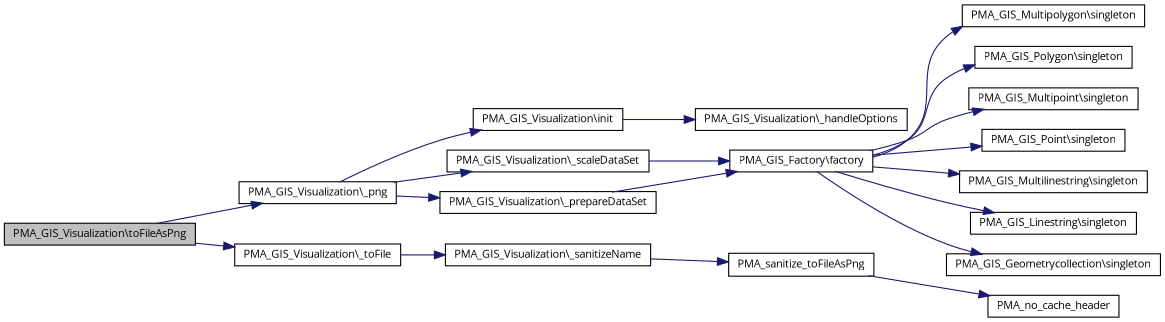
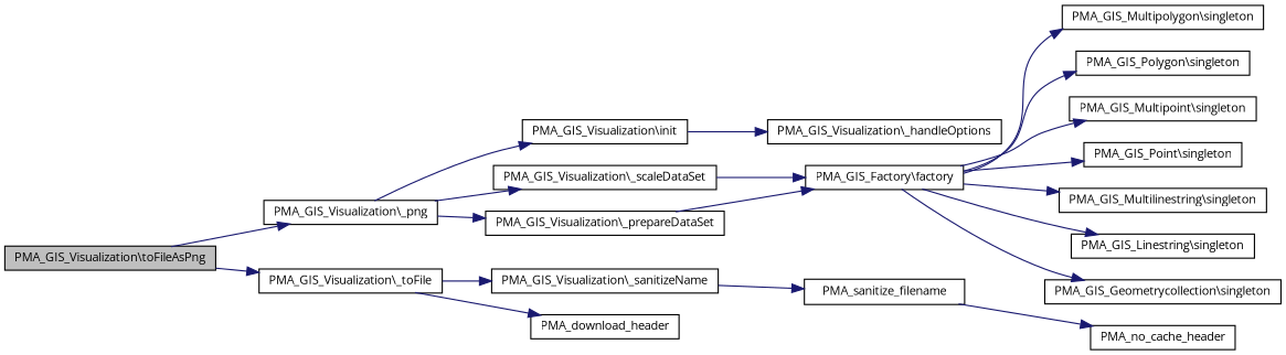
  digraph {
    fontname="Open Sans"
    rankdir=LR
    node [color=black fillcolor=white fontname="Open Sans" fontsize=10 shape=record style=filled]
    edge [color=midnightblue fontname="Open Sans" fontsize=10 labelfontname=Helvetica labelfontsize=10 style=solid]
    n1 [fillcolor=grey75 fontcolor=black height=0.2 label="PMA_GIS_Visualization\\toFileAsPng" width=0.4]
    n2 [height=0.2 label="PMA_GIS_Visualization\\_png" width=0.4]
    n3 [height=0.2 label="PMA_GIS_Visualization\\_toFile" width=0.4]
    n4 [height=0.2 label="PMA_GIS_Visualization\\init" width=0.4]
    n5 [height=0.2 label="PMA_GIS_Visualization\\_scaleDataSet" width=0.4]
    n6 [height=0.2 label="PMA_GIS_Visualization\\_prepareDataSet" width=0.4]
    n7 [height=0.2 label="PMA_GIS_Visualization\\_sanitizeName" width=0.4]
+   n8 [height=0.2 label=PMA_download_header width=0.4]
    n9 [height=0.2 label="PMA_GIS_Visualization\\_handleOptions" width=0.4]
    n10 [height=0.2 label="PMA_GIS_Factory\\factory" width=0.4]
    n11 [height=0.2 label="PMA_GIS_Multipolygon\\singleton" width=0.4]
    n12 [height=0.2 label="PMA_GIS_Polygon\\singleton" width=0.4]
    n13 [height=0.2 label="PMA_GIS_Multipoint\\singleton" width=0.4]
    n14 [height=0.2 label="PMA_GIS_Point\\singleton" width=0.4]
    n15 [height=0.2 label="PMA_GIS_Multilinestring\\singleton" width=0.4]
    n16 [height=0.2 label="PMA_GIS_Linestring\\singleton" width=0.4]
    n17 [height=0.2 label="PMA_GIS_Geometrycollection\\singleton" width=0.4]
-   n18 [height=0.2 label=PMA_sanitize_toFileAsPng width=0.4]
+   n18 [height=0.2 label=PMA_sanitize_filename width=0.4]
    n19 [height=0.2 label=PMA_no_cache_header width=0.4]
    n1 -> n2
    n1 -> n3
    n2 -> n4
    n2 -> n5
    n2 -> n6
    n3 -> n7
+   n3 -> n8
    n4 -> n9
    n5 -> n10
    n6 -> n10
    n7 -> n18
    n10 -> n11
    n10 -> n12
    n10 -> n13
    n10 -> n14
    n10 -> n15
    n10 -> n16
    n10 -> n17
    n18 -> n19
  }
